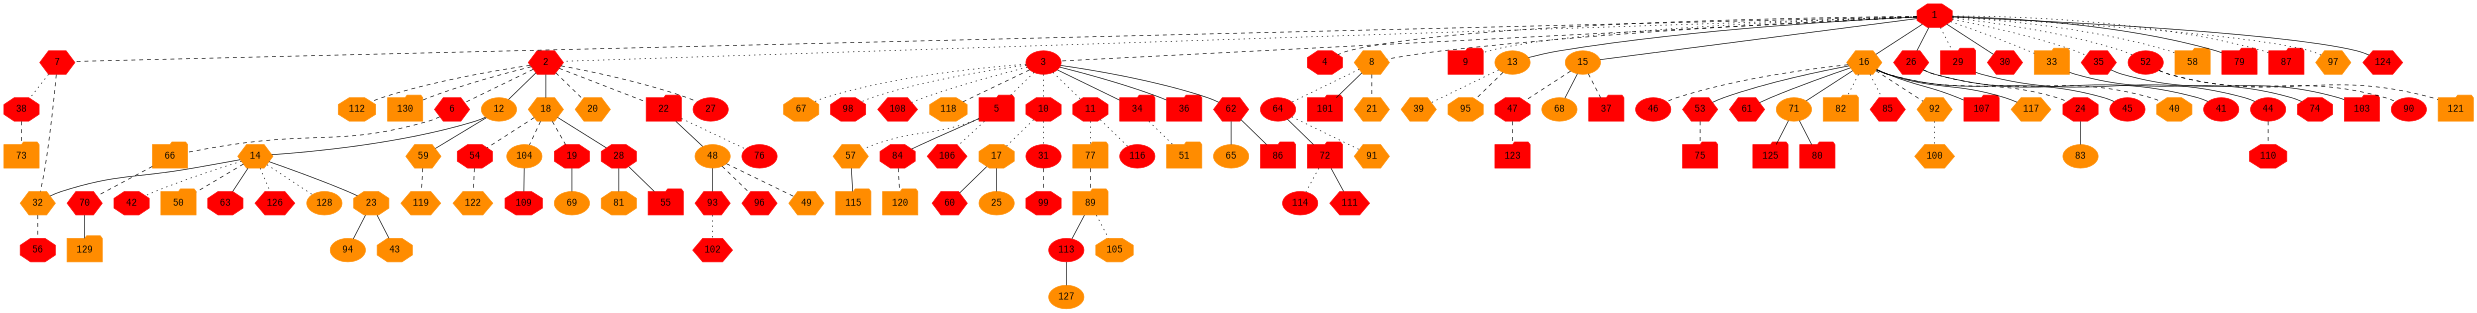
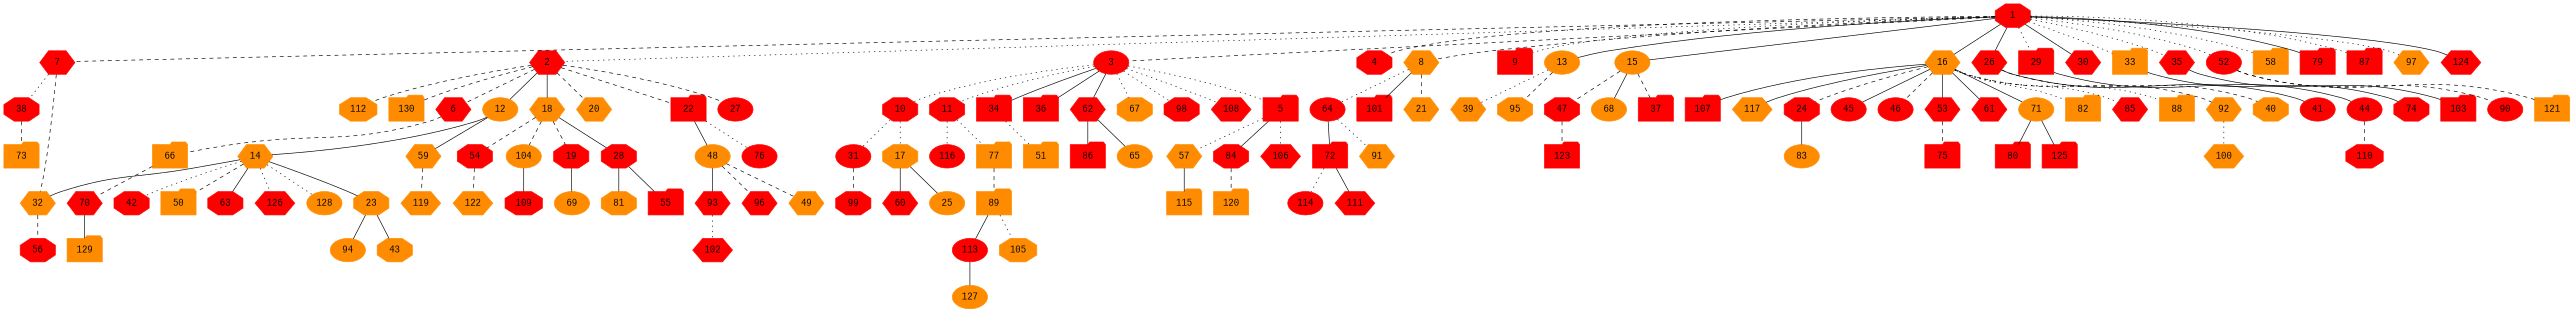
  graph {
    fontname="Liberation Mono"
    node [color=red fontname="Liberation Mono" shape=hexagon style=filled]
    edge [fontname="Liberation Mono" style=solid]
    1 [shape=octagon]
    2
    3 [shape=ellipse]
    4 [shape=octagon]
    7
    8 [color=darkorange]
    9 [shape=folder]
    13 [color=darkorange shape=ellipse]
    15 [color=darkorange shape=ellipse]
    16 [color=darkorange]
    26
    29 [shape=folder]
    30
    33 [color=darkorange shape=folder]
    35
    52 [shape=ellipse]
    58 [color=darkorange shape=folder]
    79 [shape=folder]
    87 [shape=folder]
    97 [color=darkorange]
    124
    6
    12 [color=darkorange shape=ellipse]
    18 [color=darkorange]
    20 [color=darkorange]
    22 [shape=folder]
    27 [shape=ellipse]
    112 [color=darkorange shape=octagon]
    130 [color=darkorange shape=folder]
    5 [shape=folder]
    10 [shape=octagon]
    11 [shape=octagon]
    34 [shape=folder]
    36 [shape=folder]
    62
    67 [color=darkorange shape=octagon]
    98 [shape=octagon]
    108
-   118 [color=darkorange shape=octagon]
    32 [color=darkorange]
    38 [shape=octagon]
    21 [color=darkorange]
    64 [shape=ellipse]
    101 [shape=folder]
    39 [color=darkorange]
    95 [color=darkorange shape=octagon]
    37 [shape=folder]
    47 [shape=octagon]
    68 [color=darkorange shape=ellipse]
    24 [shape=octagon]
    45 [shape=ellipse]
    46 [shape=ellipse]
    53
    61
    71 [color=darkorange shape=ellipse]
    82 [color=darkorange shape=folder]
    85
+   88 [color=darkorange shape=folder]
    92 [color=darkorange]
    107 [shape=folder]
    117 [color=darkorange]
    40 [color=darkorange shape=octagon]
    41 [shape=ellipse]
    44 [shape=ellipse]
    74 [shape=octagon]
    103 [shape=folder]
    90 [shape=ellipse]
    121 [color=darkorange shape=folder]
    66 [color=darkorange shape=folder]
    14 [color=darkorange]
    59 [color=darkorange]
    19 [shape=octagon]
    28 [shape=octagon]
    54 [shape=octagon]
    104 [color=darkorange shape=ellipse]
    48 [color=darkorange shape=ellipse]
    76 [shape=ellipse]
    57 [color=darkorange]
    84 [shape=octagon]
    106
    17 [color=darkorange shape=octagon]
    31 [shape=ellipse]
    77 [color=darkorange shape=folder]
    116 [shape=ellipse]
    51 [color=darkorange shape=folder]
    65 [color=darkorange shape=ellipse]
    86 [shape=folder]
    115 [color=darkorange shape=folder]
    120 [color=darkorange shape=folder]
    70
    56 [shape=octagon]
    73 [color=darkorange shape=folder]
    72 [shape=folder]
    91 [color=darkorange]
    25 [color=darkorange shape=ellipse]
    60
    99 [shape=octagon]
    89 [color=darkorange shape=folder]
    23 [color=darkorange shape=octagon]
    42 [shape=octagon]
    50 [color=darkorange shape=folder]
    63 [shape=octagon]
    126
    128 [color=darkorange shape=ellipse]
    119 [color=darkorange]
    43 [color=darkorange shape=octagon]
    94 [color=darkorange shape=ellipse]
    123 [shape=folder]
    83 [color=darkorange shape=ellipse]
    75 [shape=folder]
    80 [shape=folder]
    125 [shape=folder]
    100 [color=darkorange]
    69 [color=darkorange shape=ellipse]
    55 [shape=folder]
    81 [color=darkorange shape=octagon]
    122 [color=darkorange]
    109 [shape=octagon]
    49 [color=darkorange]
    93
    96
    110 [shape=octagon]
    102
    111
    114 [shape=ellipse]
    129 [color=darkorange shape=folder]
    105 [color=darkorange shape=octagon]
    113 [shape=ellipse]
    127 [color=darkorange shape=ellipse]
    1 -- 2 [style=dotted]
    1 -- 3 [style=dashed]
    1 -- 4 [style=dashed]
    1 -- 7 [style=dashed]
    1 -- 8 [style=dashed]
    1 -- 9 [style=dotted]
    1 -- 13
    1 -- 15
    1 -- 16
    1 -- 26
    1 -- 29 [style=dotted]
    1 -- 30
    1 -- 33 [style=dotted]
    1 -- 35 [style=dotted]
    1 -- 52 [style=dotted]
    1 -- 58 [style=dotted]
    1 -- 79
    1 -- 87 [style=dotted]
    1 -- 97 [style=dotted]
    1 -- 124
    2 -- 6 [style=dashed]
    2 -- 12
    2 -- 18
    2 -- 20 [style=dashed]
    2 -- 22 [style=dashed]
    2 -- 27 [style=dashed]
    2 -- 112 [style=dashed]
    2 -- 130 [style=dashed]
    3 -- 5 [style=dotted]
    3 -- 10 [style=dotted]
    3 -- 11 [style=dotted]
    3 -- 34
    3 -- 36
    3 -- 62
    3 -- 67 [style=dotted]
    3 -- 98 [style=dotted]
    3 -- 108 [style=dotted]
-   3 -- 118 [style=dashed]
    7 -- 32 [style=dashed]
    7 -- 38 [style=dotted]
    8 -- 21 [style=dashed]
    8 -- 64 [style=dotted]
    8 -- 101
    13 -- 39 [style=dotted]
    13 -- 95 [style=dashed]
    15 -- 37 [style=dashed]
    15 -- 47 [style=dashed]
    15 -- 68
    16 -- 24 [style=dashed]
    16 -- 45
    16 -- 46 [style=dashed]
    16 -- 53
    16 -- 61
    16 -- 71
    16 -- 82 [style=dotted]
    16 -- 85 [style=dotted]
+   16 -- 88 [style=dotted]
    16 -- 92 [style=dashed]
    16 -- 107
    16 -- 117
    26 -- 40 [style=dashed]
    26 -- 41
    29 -- 44
    33 -- 74
    35 -- 103
    52 -- 90 [style=dashed]
    52 -- 121 [style=dashed]
    6 -- 66 [style=dashed]
    12 -- 14
    12 -- 59
    18 -- 19 [style=dashed]
    18 -- 28
    18 -- 54 [style=dashed]
    18 -- 104 [style=dashed]
    22 -- 48
    22 -- 76 [style=dotted]
    5 -- 57 [style=dotted]
    5 -- 84
    5 -- 106 [style=dotted]
    10 -- 17 [style=dotted]
    10 -- 31 [style=dotted]
    11 -- 77 [style=dotted]
    11 -- 116 [style=dotted]
    34 -- 51 [style=dotted]
    62 -- 65
    62 -- 86
    32 -- 56 [style=dashed]
    38 -- 73 [style=dashed]
    64 -- 72
    64 -- 91 [style=dotted]
    47 -- 123 [style=dashed]
    24 -- 83
    53 -- 75 [style=dashed]
    71 -- 80
    71 -- 125
    92 -- 100 [style=dotted]
    44 -- 110 [style=dashed]
    66 -- 70 [style=dashed]
    14 -- 32
    14 -- 23
    14 -- 42 [style=dotted]
    14 -- 50 [style=dashed]
    14 -- 63
    14 -- 126 [style=dotted]
    14 -- 128 [style=dotted]
    59 -- 119 [style=dashed]
    19 -- 69
    28 -- 55
    28 -- 81
    54 -- 122 [style=dashed]
    104 -- 109
    48 -- 49 [style=dashed]
    48 -- 93
    48 -- 96 [style=dashed]
    57 -- 115
    84 -- 120 [style=dashed]
    17 -- 25
    17 -- 60
    31 -- 99 [style=dashed]
    77 -- 89 [style=dashed]
    70 -- 129
    72 -- 111
    72 -- 114 [style=dotted]
    89 -- 105 [style=dotted]
    89 -- 113
    23 -- 43
    23 -- 94
    93 -- 102 [style=dotted]
    113 -- 127
  }
